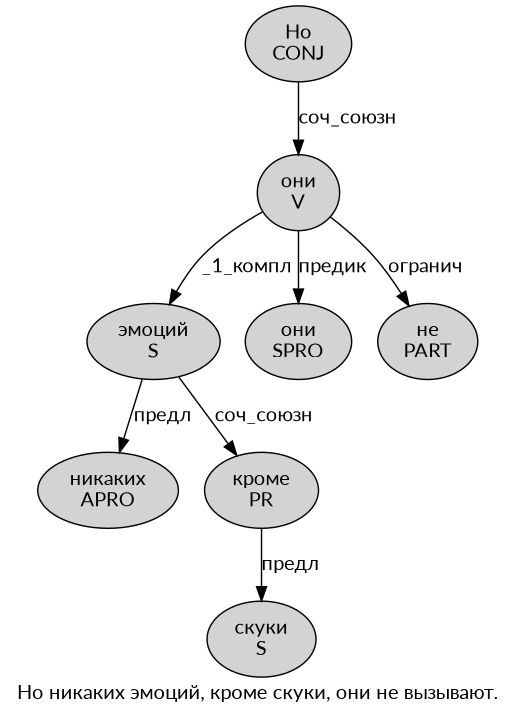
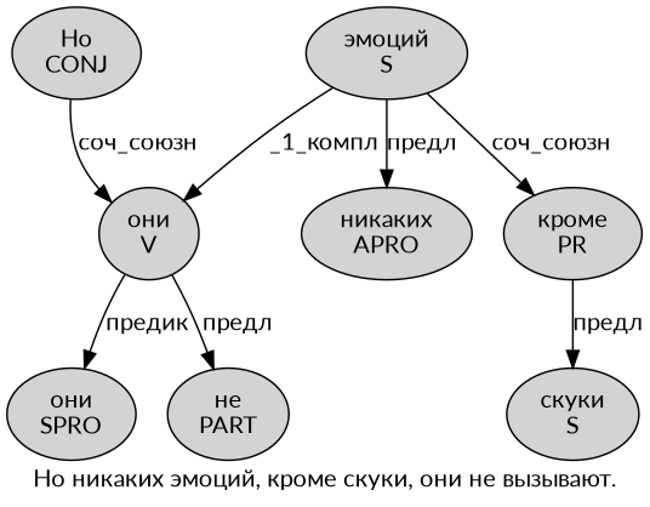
  digraph {
    fontname=Lato
    label="Но никаких эмоций, кроме скуки, они не вызывают."
    node [fillcolor=lightgray fontname=Lato penwidth=1 shape=ellipse style=filled]
    edge [fontname=Lato]
    n1 [label="Но\nCONJ"]
    n2 [label="они\nV"]
    n3 [label="эмоций\nS"]
    n4 [label="они\nSPRO"]
    n5 [label="не\nPART"]
    n6 [label="никаких\nAPRO"]
    n7 [label="кроме\nPR"]
    n8 [label="скуки\nS"]
    n1 -> n2 [label="соч_союзн"]
-   n2 -> n3 [label="_1_компл"]
+   n3 -> n2 [label="_1_компл"]
    n2 -> n4 [label="предик"]
-   n2 -> n5 [label="огранич"]
+   n2 -> n5 [label="предл"]
    n3 -> n6 [label="предл"]
    n3 -> n7 [label="соч_союзн"]
    n7 -> n8 [label="предл"]
  }
